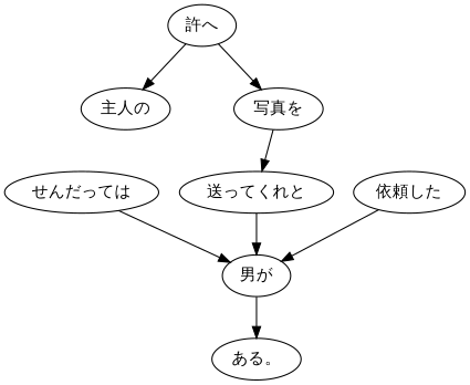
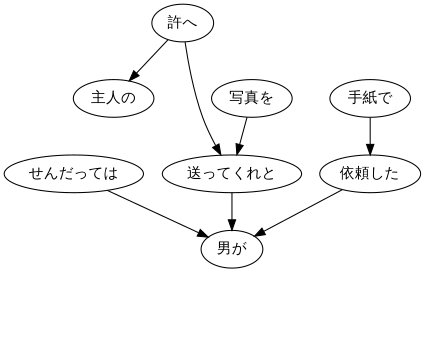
  digraph {
    fontname=Roboto
    node [fontname=Roboto]
    edge [fontname=Roboto]
    n1 [label="せんだっては"]
    n2 [label="男が"]
-   n3 [label="ある。"]
    n4 [label="主人の"]
    n5 [label="許へ"]
    n6 [label="送ってくれと"]
    n7 [label="写真を"]
    n8 [label="依頼した"]
+   n9 [label="手紙で"]
    n1 -> n2
-   n2 -> n3
    n5 -> n4
-   n5 -> n7
+   n5 -> n6
    n6 -> n2
    n7 -> n6
    n8 -> n2
+   n9 -> n8
  }
